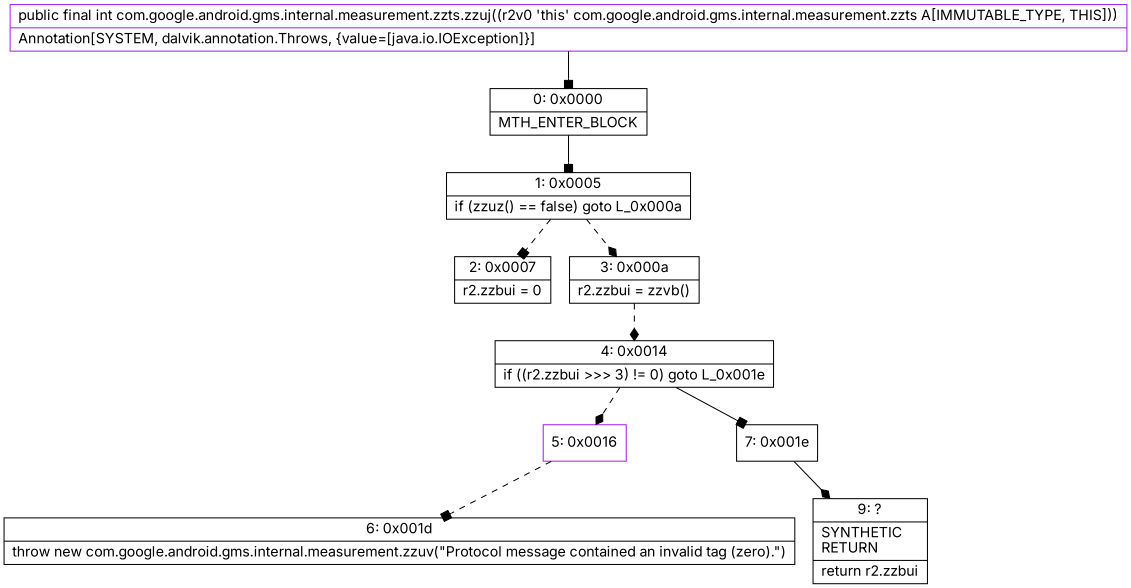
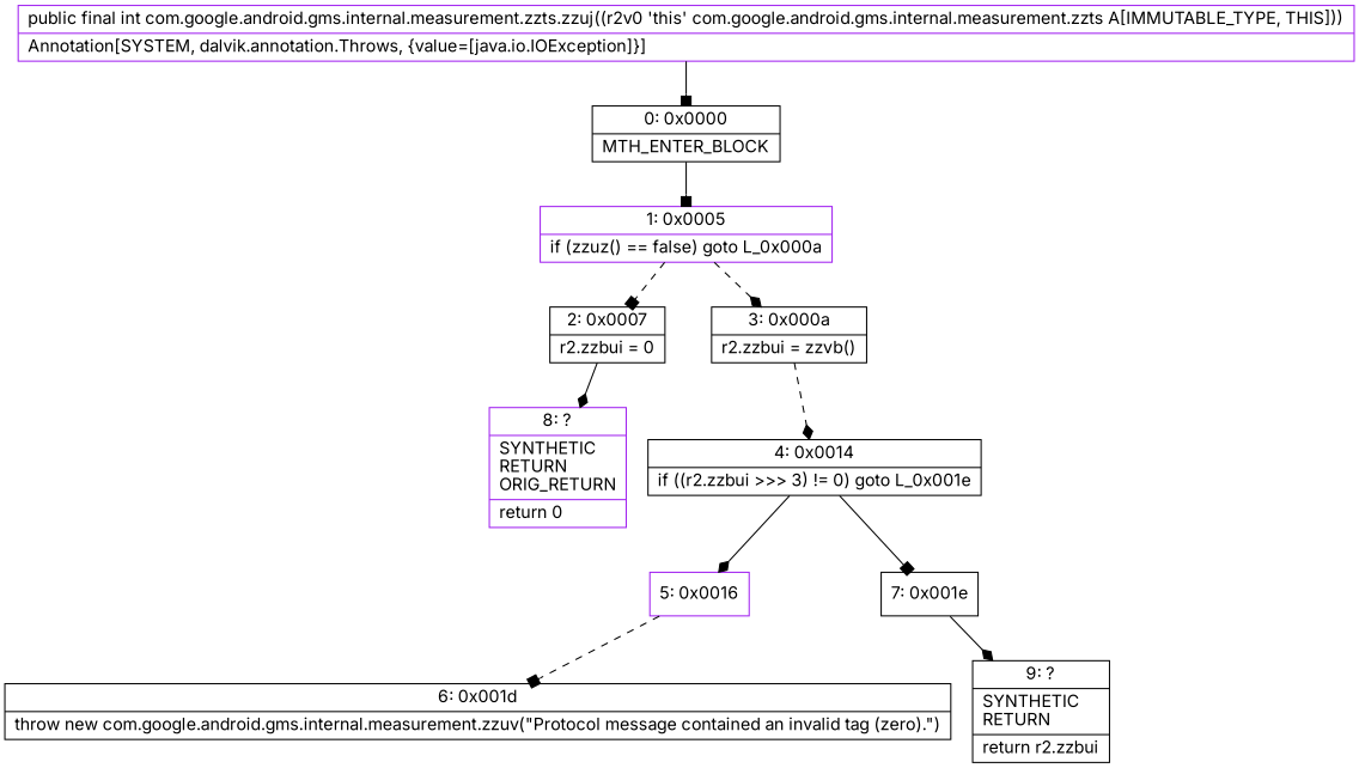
  digraph {
    fontname=Inter
    node [color=black fontname=Inter shape=record]
    edge [arrowhead=box fontname=Inter]
    n1 [label="{0\:\ 0x0000|MTH_ENTER_BLOCK\l}"]
-   n2 [label="{1\:\ 0x0005|if (zzuz() == false) goto L_0x000a\l}"]
+   n2 [color=purple label="{1\:\ 0x0005|if (zzuz() == false) goto L_0x000a\l}"]
    n3 [label="{2\:\ 0x0007|r2.zzbui = 0\l}"]
    n4 [label="{3\:\ 0x000a|r2.zzbui = zzvb()\l}"]
+   n5 [color=purple label="{8\:\ ?|SYNTHETIC\lRETURN\lORIG_RETURN\l|return 0\l}"]
    n6 [label="{4\:\ 0x0014|if ((r2.zzbui \>\>\> 3) != 0) goto L_0x001e\l}"]
    n7 [color=purple label="{5\:\ 0x0016}"]
    n8 [label="{7\:\ 0x001e}"]
    n9 [label="{6\:\ 0x001d|throw new com.google.android.gms.internal.measurement.zzuv(\"Protocol message contained an invalid tag (zero).\")\l}"]
    n10 [label="{9\:\ ?|SYNTHETIC\lRETURN\l|return r2.zzbui\l}"]
    n11 [color=purple label="{public final int com.google.android.gms.internal.measurement.zzts.zzuj((r2v0 'this' com.google.android.gms.internal.measurement.zzts A[IMMUTABLE_TYPE, THIS]))  | Annotation[SYSTEM, dalvik.annotation.Throws, \{value=[java.io.IOException]\}]\l}"]
    n1 -> n2
    n2 -> n3 [style=dashed]
    n2 -> n4 [arrowhead=diamond style=dashed]
+   n3 -> n5 [arrowhead=diamond]
    n4 -> n6 [arrowhead=diamond style=dashed]
-   n6 -> n7 [arrowhead=diamond style=dashed]
+   n6 -> n7 [arrowhead=diamond style=solid]
    n6 -> n8
    n7 -> n9 [style=dashed]
    n8 -> n10 [arrowhead=diamond]
    n11 -> n1
  }
